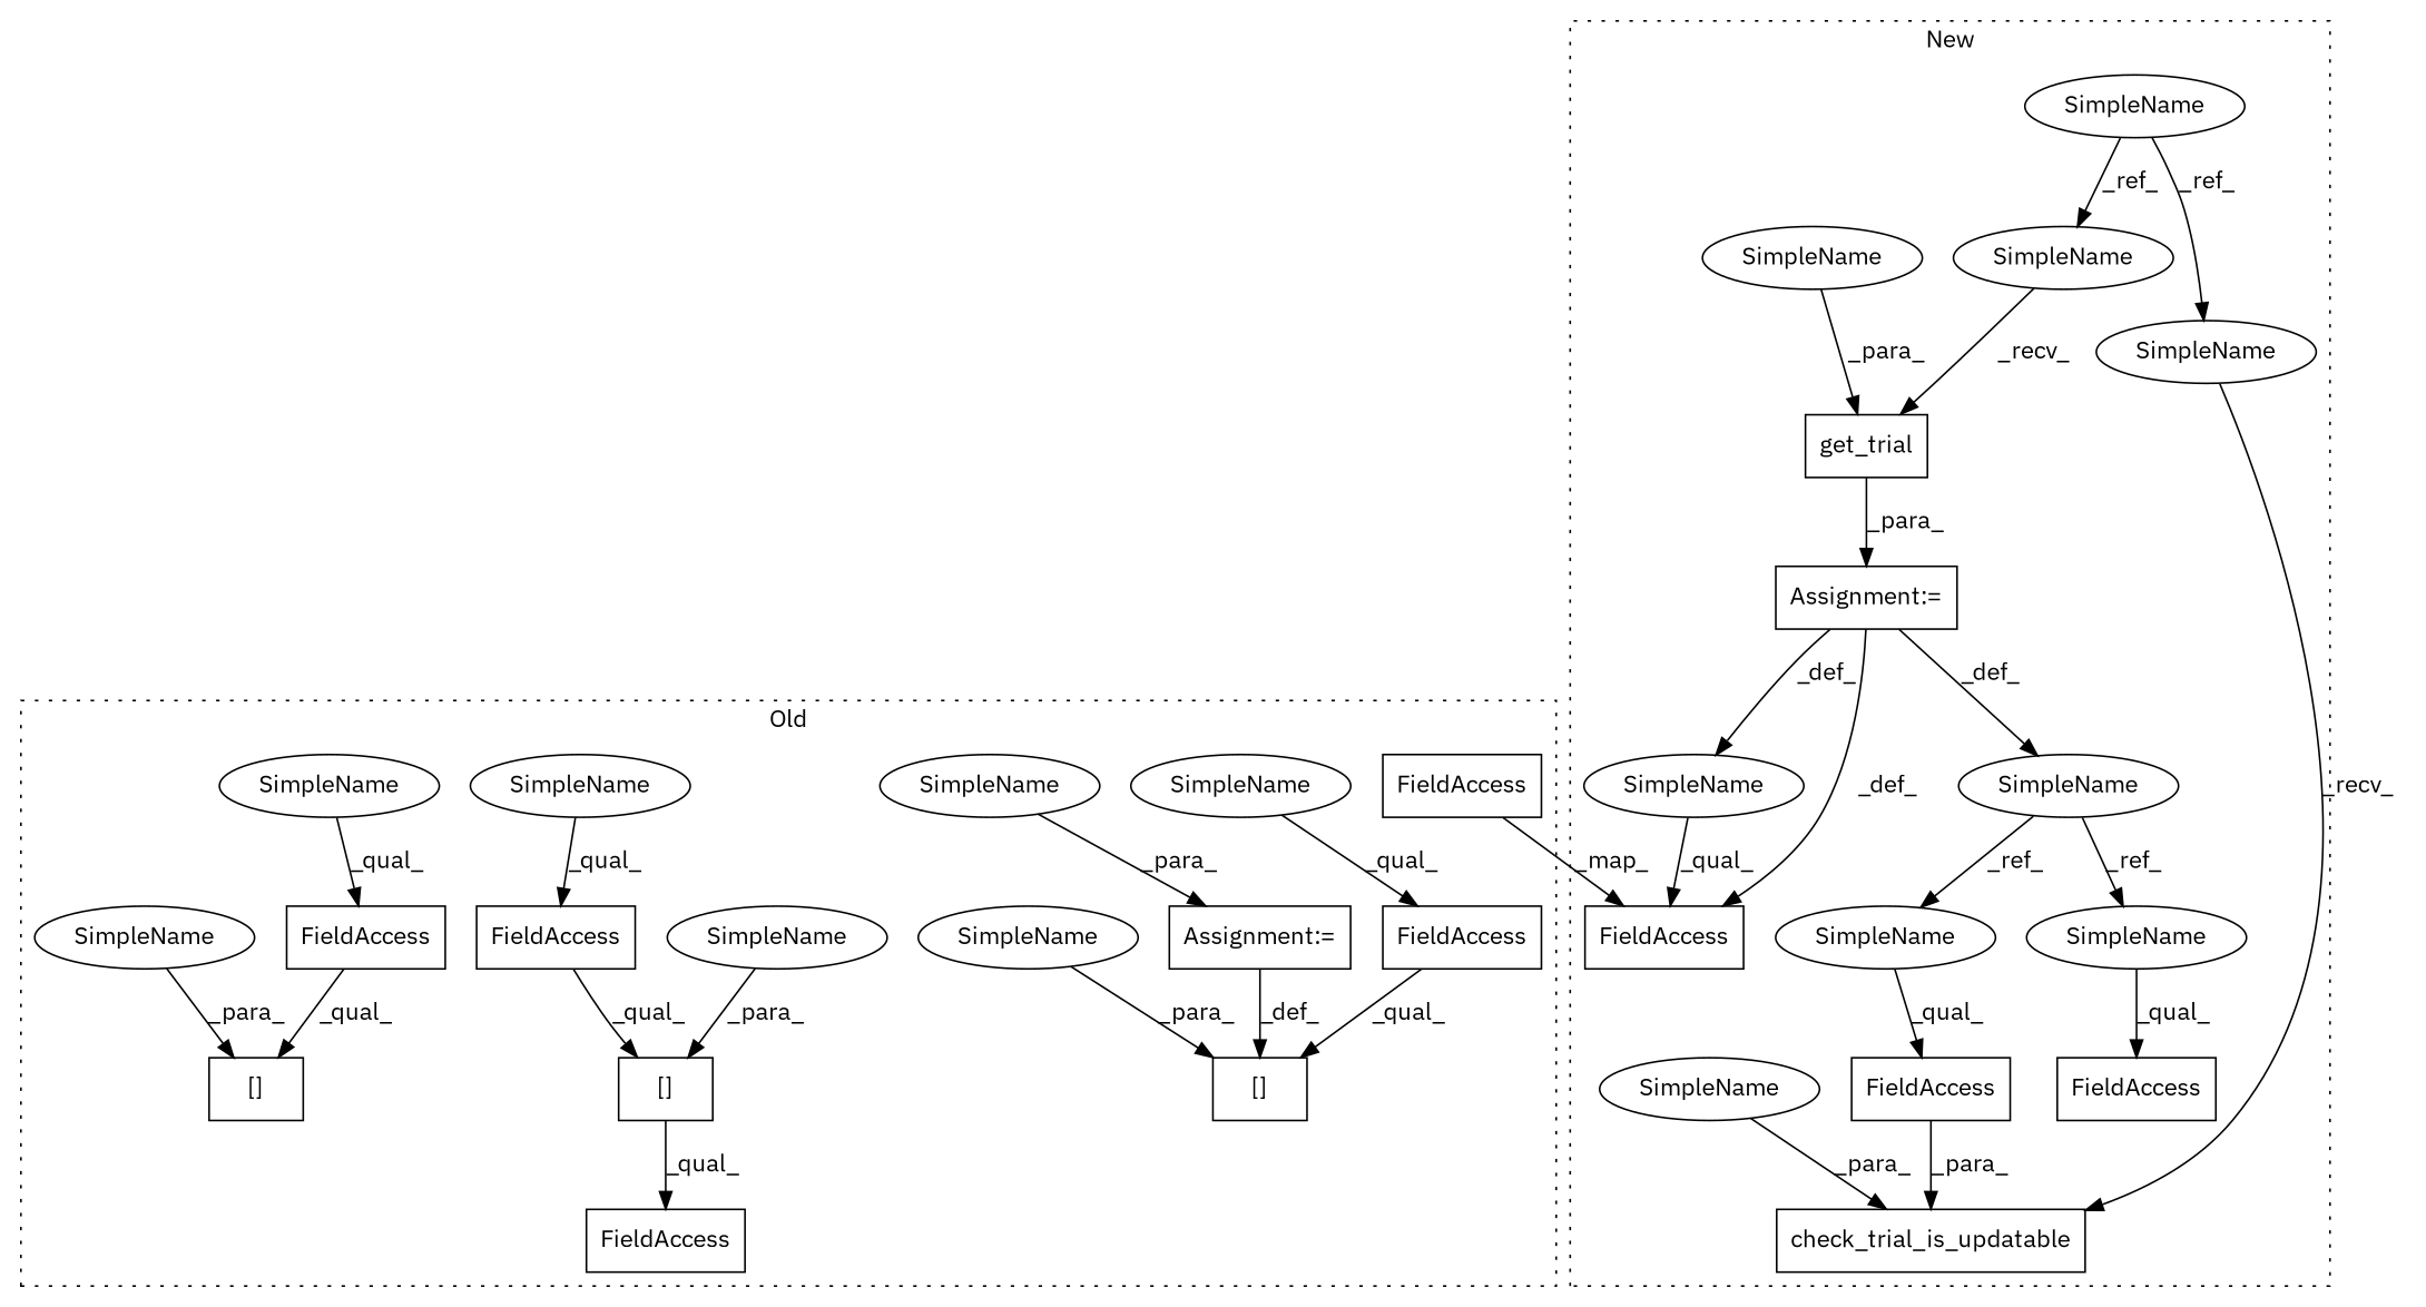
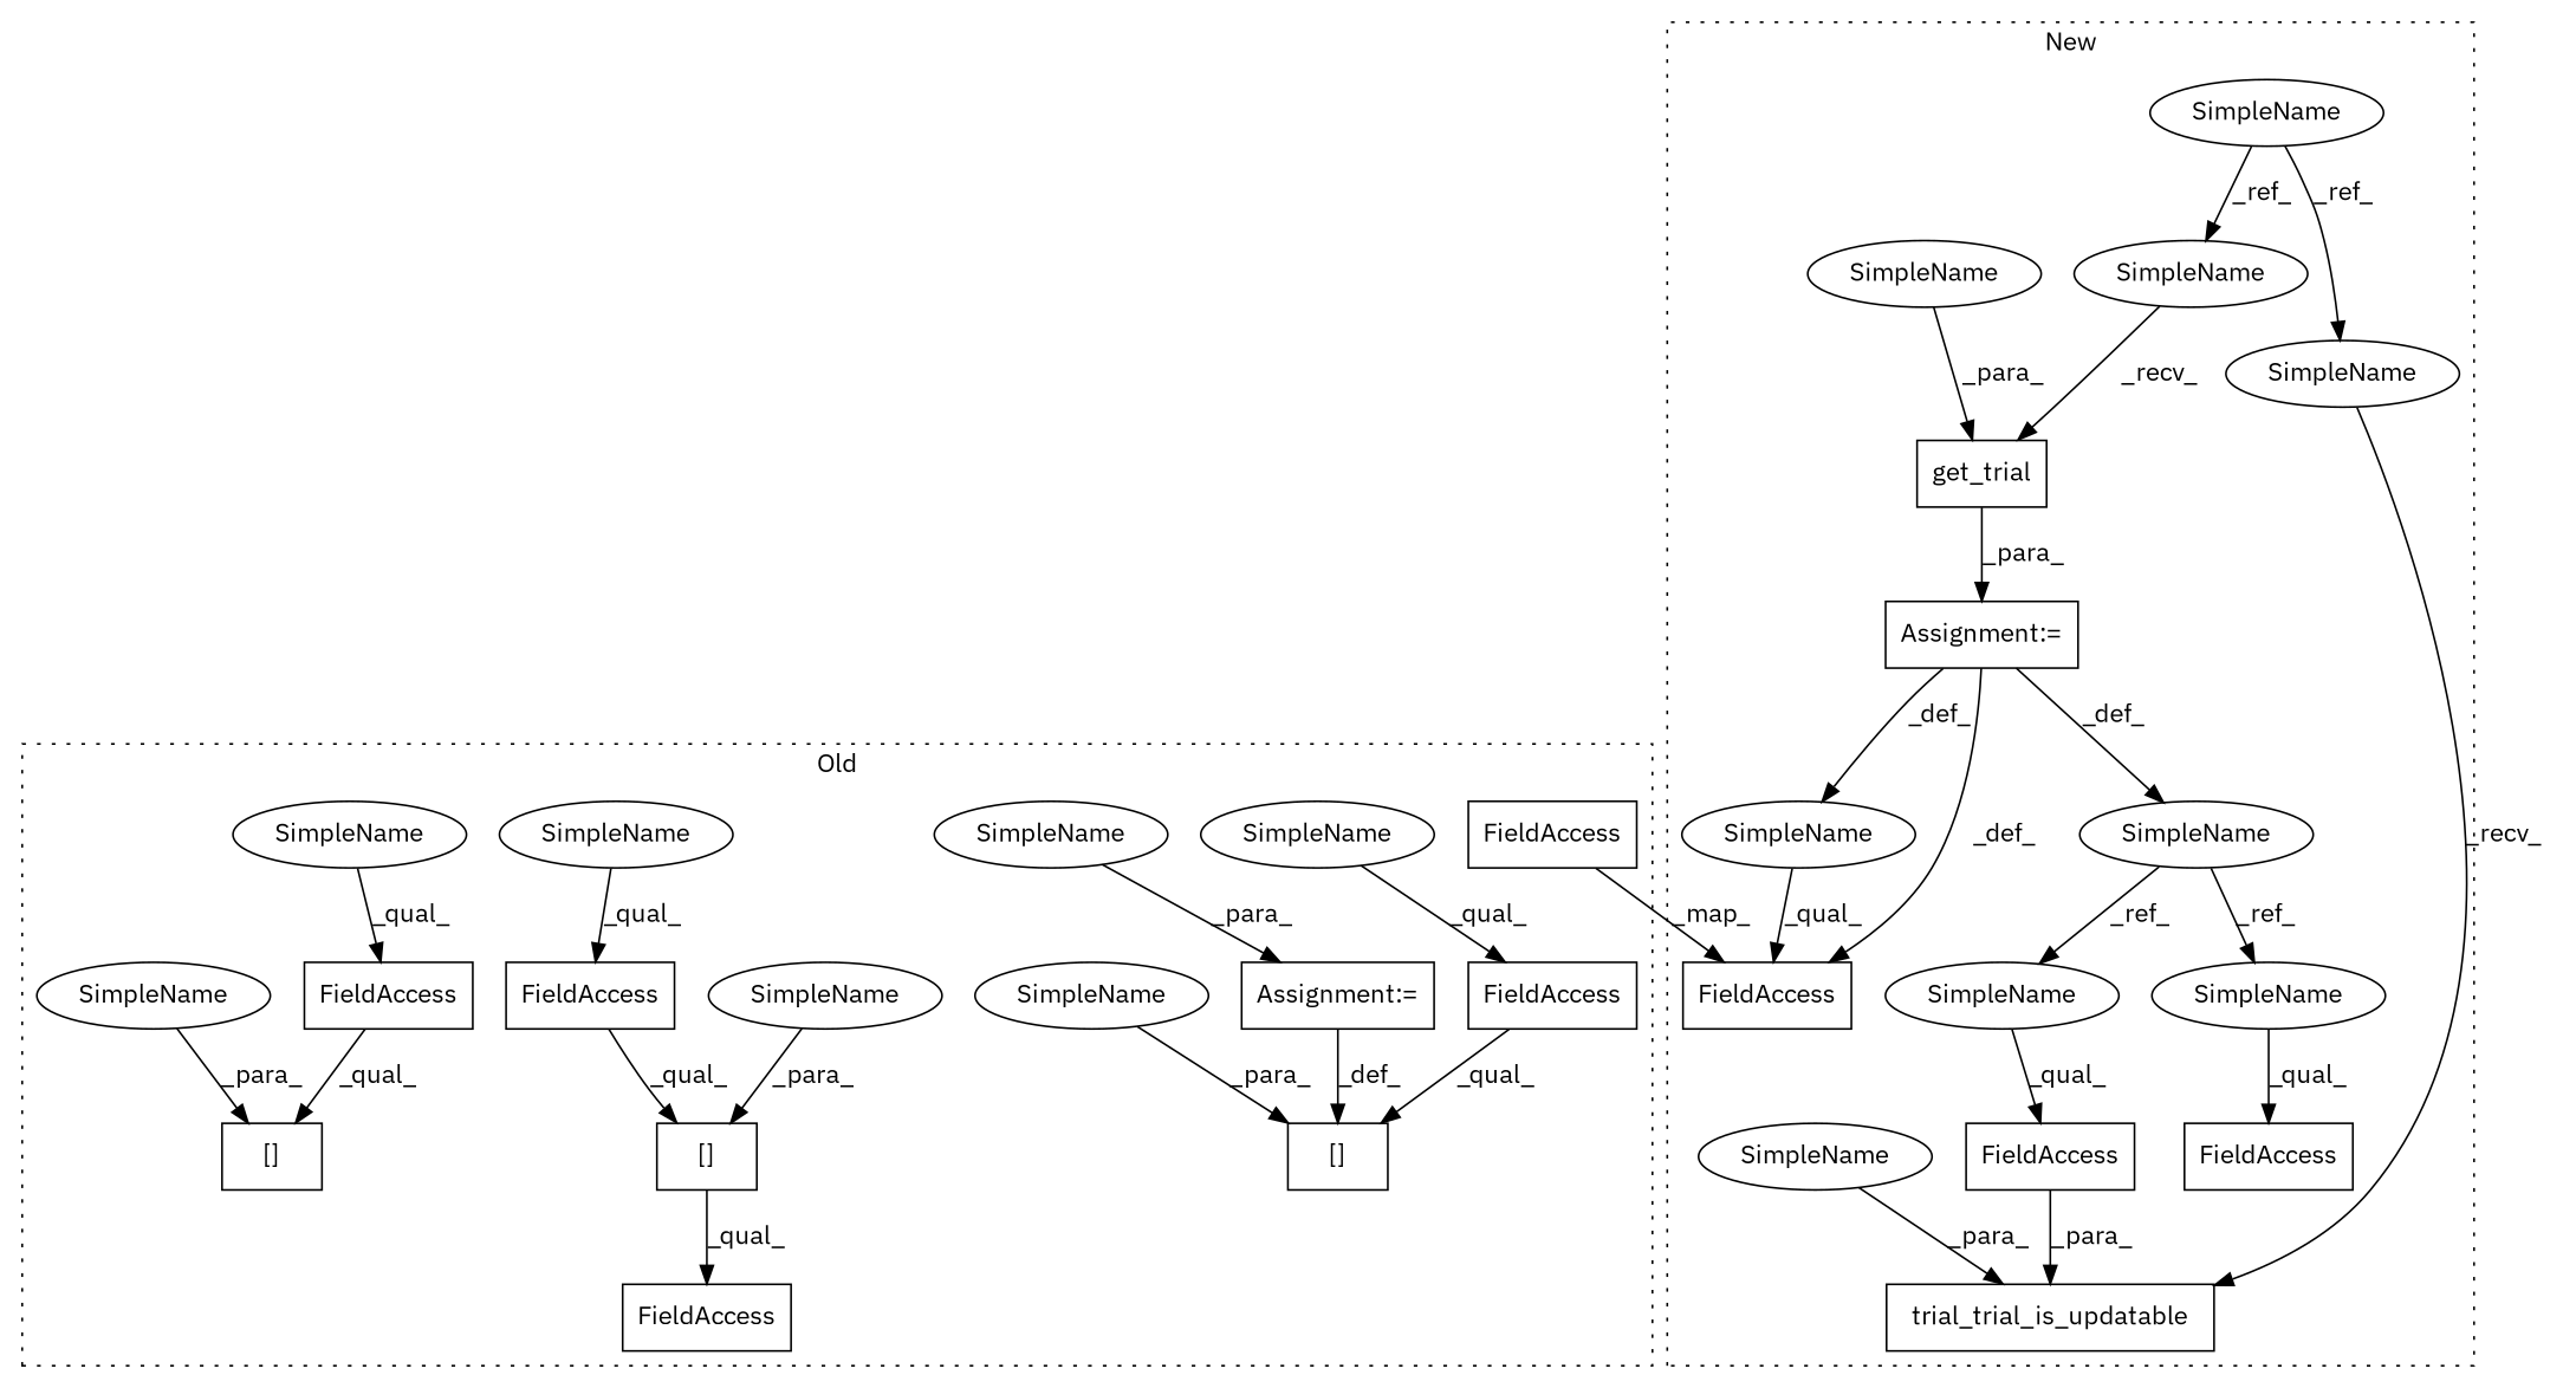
  digraph {
    fontname="IBM Plex Sans"
    node [a=42 l=4 s=10155 shape=ellipse fontname="IBM Plex Sans"]
    edge [fontname="IBM Plex Sans"]
    n1 [a=2 l="12,1" label="[]" s="10207,10227" shape=box]
    n2 [a=22 l=11 label=FieldAccess s=10207 shape=box]
    n3 [a=22 l=11 label=FieldAccess shape=box]
    n4 [a=2 l="12,1" label="[]" s="10155,10175" shape=box]
    n5 [a=22 l=27 label=FieldAccess shape=box]
    n6 [a=2 l="12,1" label="[]" s="10330,10350" shape=box]
    n7 [a=22 l=11 label=FieldAccess s=10330 shape=box]
    n8 [a=7 l=1 label="Assignment:=" s=10351 shape=box]
    n9 [a=22 l=18 label=FieldAccess s=10237 shape=box]
    n10 [l=5 label=SimpleName s=10352]
    n11 [l=8 label=SimpleName s=10342]
    n12 [l=8 label=SimpleName s=10167]
    n13 [l=8 label=SimpleName s=10219]
    n14 [label=SimpleName]
    n15 [label=SimpleName s=10207]
    n16 [label=SimpleName s=10330]
-   n17 [a=32 l="25,1" label=check_trial_is_updatable s="13150,13195" shape=box]
+   n17 [a=32 l="25,1" label=trial_trial_is_updatable s="13150,13195" shape=box]
    n18 [a=22 l=11 label=FieldAccess s=13184 shape=box]
    n19 [label=SimpleName s=13008]
    n20 [a=7 l=1 label="Assignment:=" s=13114 shape=box]
    n21 [l=5 label=SimpleName s=13109]
    n22 [a=22 l=11 label=FieldAccess s=13271 shape=box]
    n23 [a=32 l="10,1" label=get_trial s="13120,13138" shape=box]
    n24 [l=5 label=SimpleName s=13291]
    n25 [a=22 l=18 label=FieldAccess s=13321 shape=box]
    n26 [label=SimpleName s=13115]
    n27 [label=SimpleName s=13145]
    n28 [l=5 label=SimpleName s=13271]
    n29 [l=5 label=SimpleName s=13184]
    n30 [l=8 label=SimpleName s=13130]
    n31 [l=8 label=SimpleName s=13175]
    subgraph cluster_1 {
      label=Old
      style=dotted
      n1
      n2
      n3
      n4
      n5
      n6
      n7
      n8
      n9
      n10
      n11
      n12
      n13
      n14
      n15
      n16
    }
    subgraph cluster_2 {
      label=New
      style=dotted
      n17
      n18
      n19
      n20
      n21
      n22
      n23
      n24
      n25
      n26
      n27
      n28
      n29
      n30
      n31
    }
    n2 -> n1 [label=_qual_]
    n3 -> n4 [label=_qual_]
    n4 -> n5 [label=_qual_]
    n7 -> n6 [label=_qual_]
    n8 -> n6 [label=_def_]
    n9 -> n25 [label=_map_]
    n10 -> n8 [label=_para_]
    n11 -> n6 [label=_para_]
    n12 -> n4 [label=_para_]
    n13 -> n1 [label=_para_]
    n14 -> n3 [label=_qual_]
    n15 -> n2 [label=_qual_]
    n16 -> n7 [label=_qual_]
    n18 -> n17 [label=_para_]
    n19 -> n26 [label=_ref_]
    n19 -> n27 [label=_ref_]
    n20 -> n21 [label=_def_]
    n20 -> n24 [label=_def_]
    n20 -> n25 [label=_def_]
    n21 -> n28 [label=_ref_]
    n21 -> n29 [label=_ref_]
    n23 -> n20 [label=_para_]
    n24 -> n25 [label=_qual_]
    n26 -> n23 [label=_recv_]
    n27 -> n17 [label=_recv_]
    n28 -> n22 [label=_qual_]
    n29 -> n18 [label=_qual_]
    n30 -> n23 [label=_para_]
    n31 -> n17 [label=_para_]
  }
